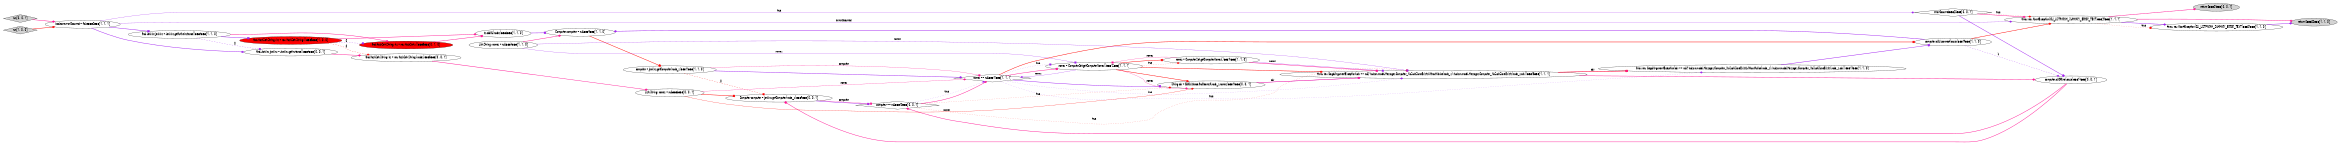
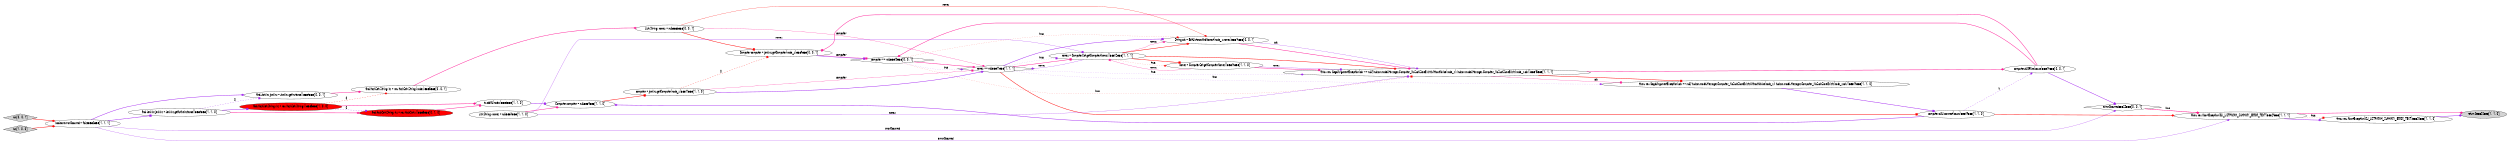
  digraph {
    fontname="Patrick Hand"
    rankdir=LR
    node [fillcolor=white fontname="Patrick Hand" shape=ellipse style=filled]
    edge [arrowhead=diamond color=purple fontname="Patrick Hand" style=bold]
    n1 [label="Computer computer = null@@@9@@@['1', '1', '0']"]
    n2 [label="computer = jenkins.getComputer(node_s)@@@11@@@['1', '1', '0']"]
    n3 [label="Computer computer = jenkins.getComputer(node_s)@@@9@@@['0', '0', '1']"]
    n4 [label="names == null@@@11@@@['1', '1', '1']" shape=diamond]
-   n5 [fillcolor=lightgray label="return 0@@@31@@@['0', '0', '1']"]
    n6 [label="throw new IllegalArgumentException(adv == null? hudson.model.Messages.Computer_NoSuchSlaveExistsWithoutAdvice(node_s): hudson.model.Messages.Computer_NoSuchSlaveExists(node_s,adv))@@@15@@@['1', '1', '1']"]
    n7 [label="throw new IllegalArgumentException(adv == null? hudson.model.Messages.Computer_NoSuchSlaveExistsWithoutAdvice(node_s): hudson.model.Messages.Computer_NoSuchSlaveExists(node_s,adv))@@@17@@@['1', '1', '0']"]
    n8 [label="computer.cliOffline(cause)@@@17@@@['0', '0', '1']"]
    n9 [label="computer.cliDisconnect(cause)@@@19@@@['1', '1', '0']"]
    n10 [label="errorOccurred@@@28@@@['0', '0', '1']" shape=diamond]
    n11 [label="computer == null@@@10@@@['0', '0', '1']" shape=diamond]
    n12 [label="throw new AbortException(CLI_LISTPARAM_SUMMARY_ERROR_TEXT)@@@29@@@['1', '1', '1']"]
    n13 [fillcolor=lightgray label="return 0@@@33@@@['1', '1', '0']"]
    n14 [label="throw new AbortException(CLI_LISTPARAM_SUMMARY_ERROR_TEXT)@@@31@@@['1', '1', '0']"]
    n15 [label="final Jenkins jenkins = Jenkins.getActiveInstance()@@@4@@@['1', '1', '0']"]
    n16 [fillcolor=red label="final HashSet<String> hs = new HashSet<String>()@@@5@@@['1', '0', '0']"]
    n17 [label="final Jenkins jenkins = Jenkins.getInstance()@@@4@@@['0', '0', '1']"]
    n18 [fillcolor=red label="final HashSet<String> hs = new HashSet<>()@@@5@@@['0', '1', '0']"]
    n19 [label="final HashSet<String> hs = new HashSet<String>(nodes)@@@5@@@['0', '0', '1']"]
    n20 [label="hs.addAll(nodes)@@@6@@@['1', '1', '0']"]
    n21 [fillcolor=lightgray label="run['0', '0', '1']" shape=diamond]
    n22 [label="boolean errorOccurred = false@@@3@@@['1', '1', '1']"]
    n23 [label="String adv = EditDistance.findNearest(node_s,names)@@@14@@@['0', '0', '1']"]
    n24 [label="List<String> names = null@@@6@@@['0', '0', '1']"]
    n25 [label="names = ComputerSet.getComputerNames()@@@12@@@['1', '1', '1']"]
    n26 [fillcolor=lightgray label="run['1', '0', '0']" shape=diamond]
    n27 [label="List<String> names = null@@@7@@@['1', '1', '0']"]
    n28 [label="names = ComputerSet.getComputerNames()@@@14@@@['1', '1', '0']"]
    n1 -> n2 [arrowhead=box color=red]
    n2 -> n3 [arrowhead=box color=red label=0 style=dashed]
    n2 -> n4 [arrowhead=box color=deeppink label=computer style=solid]
    n2 -> n4
    n3 -> n11 [arrowhead=box]
    n3 -> n11 [arrowhead=box color=deeppink label=computer style=solid]
    n4 -> n6 [label=true style=dotted]
    n4 -> n7 [label=true style=dotted]
    n4 -> n9 [arrowhead=box color=red]
    n4 -> n23 [arrowhead=box]
    n4 -> n25 [arrowhead=box label=true style=dotted]
    n4 -> n25 [arrowhead=box color=deeppink]
    n6 -> n7 [arrowhead=box color=red]
    n6 -> n7 [arrowhead=box color=deeppink label=adv style=solid]
    n6 -> n8 [color=deeppink]
    n7 -> n9 [arrowhead=box]
    n8 -> n3 [arrowhead=box color=deeppink]
-   n10 -> n8 [arrowhead=box]
+   n8 -> n10 [arrowhead=box]
    n8 -> n11 [color=deeppink]
    n9 -> n1
    n9 -> n8 [label=7 style=dashed]
    n9 -> n12 [color=red]
    n10 -> n12 [color=red label=true style=dotted]
    n10 -> n12 [color=deeppink]
    n11 -> n4 [color=deeppink]
    n11 -> n4 [label=true style=dotted]
    n11 -> n6 [arrowhead=box color=red label=true style=dotted]
    n11 -> n23 [color=red label=true style=dotted]
-   n12 -> n5 [color=deeppink]
    n12 -> n13 [color=deeppink]
    n12 -> n14
    n12 -> n14 [arrowhead=box color=red label=true style=dotted]
    n14 -> n13
    n15 -> n16 [arrowhead=box]
    n15 -> n17 [arrowhead=box label=0 style=dashed]
    n15 -> n18 [color=deeppink]
    n16 -> n18 [arrowhead=box label=0 style=dashed]
    n16 -> n19 [color=red label=0 style=dashed]
    n16 -> n20 [color=deeppink]
    n17 -> n19 [color=deeppink]
    n18 -> n20 [arrowhead=box color=deeppink]
    n19 -> n24 [color=deeppink]
    n20 -> n1 [arrowhead=box]
-   n21 -> n22 [color=deeppink]
-   n22 -> n10 [label=true style=solid]
+   n21 -> n22 [color=red]
+   n22 -> n10 [label=errorOccurred style=solid]
    n22 -> n12 [label=errorOccurred style=solid]
    n22 -> n15 [arrowhead=box]
    n22 -> n17
    n23 -> n6 [label=adv style=solid]
    n23 -> n6 [color=deeppink]
    n24 -> n3 [arrowhead=box color=red]
-   n24 -> n4 [color=deeppink label=names style=solid]
+   n24 -> n4 [color=deeppink label=computer style=solid]
    n24 -> n23 [color=red label=names style=solid]
    n25 -> n4 [label=names style=solid]
    n25 -> n6 [color=red]
    n25 -> n23 [color=deeppink label=names style=solid]
    n25 -> n23 [color=red]
    n25 -> n28 [arrowhead=box color=red]
    n25 -> n28 [color=red label=true style=dotted]
    n26 -> n22 [color=red]
    n27 -> n1 [color=deeppink]
    n27 -> n6 [arrowhead=box label=names style=solid]
    n27 -> n25 [arrowhead=box label=names style=solid]
    n28 -> n6 [arrowhead=box label=names style=solid]
    n28 -> n6 [arrowhead=box color=deeppink]
    n28 -> n25 [arrowhead=box color=deeppink label=names style=solid]
  }
